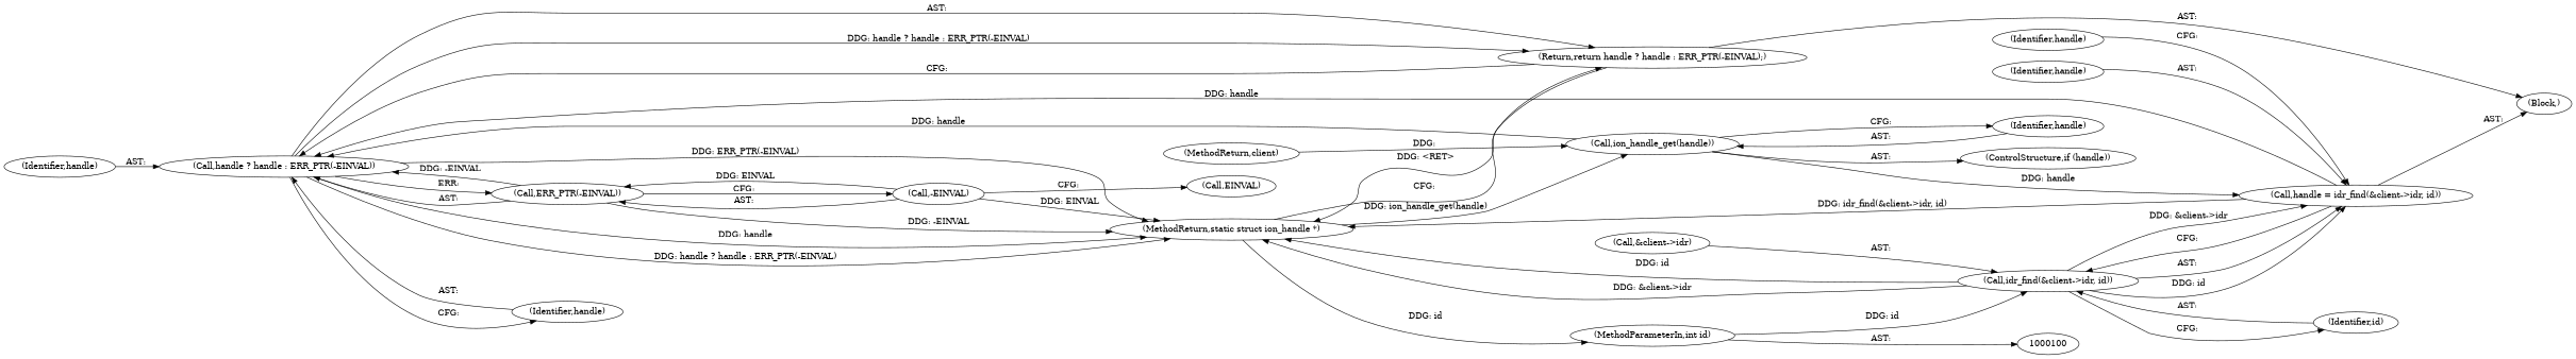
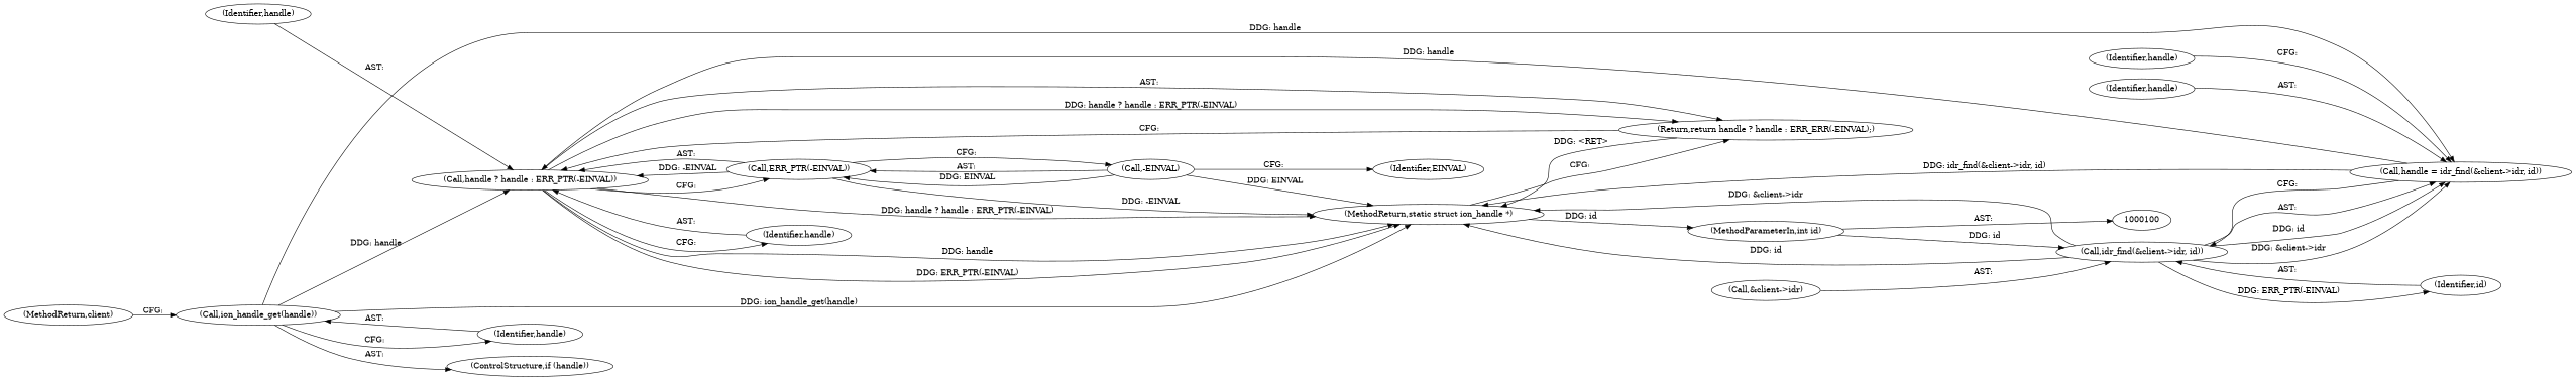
  digraph {
    rankdir=LR
    n1 [label="(Call,handle ? handle : ERR_PTR(-EINVAL))"]
    n2 [label="(Call,ERR_PTR(-EINVAL))"]
-   n3 [label="(Return,return handle ? handle : ERR_PTR(-EINVAL);)"]
+   n3 [label="(Return,return handle ? handle : ERR_ERR(-EINVAL);)"]
    n4 [label="(Identifier,handle)"]
    n5 [label="(MethodReturn,static struct ion_handle *)"]
    n6 [label="(Call,-EINVAL)"]
-   n7 [label="(Block,)"]
    n8 [label="(MethodParameterIn,int id)"]
    n9 [label="(Call,ion_handle_get(handle))"]
    n10 [label="(ControlStructure,if (handle))"]
    n11 [label="(Identifier,handle)"]
    n12 [label="(Call,handle = idr_find(&client->idr, id))"]
    n13 [label="(Call,idr_find(&client->idr, id))"]
    n14 [label="(Identifier,id)"]
    1000100
-   n16 [label="(Call,EINVAL)"]
+   n16 [label="(Identifier,EINVAL)"]
    n17 [label="(Identifier,handle)"]
    n18 [label="(Call,&client->idr)"]
    n19 [label="(MethodReturn,client)"]
    n20 [label="(Identifier,handle)"]
    n21 [label="(Identifier,handle)"]
-   n1 -> n2 [label="ERR: "]
+   n1 -> n2 [label="CFG: "]
    n1 -> n3 [label="AST: "]
    n1 -> n3 [label="DDG: handle ? handle : ERR_PTR(-EINVAL)"]
    n1 -> n4 [label="CFG: "]
    n1 -> n5 [label="DDG: handle"]
    n1 -> n5 [label="DDG: handle ? handle : ERR_PTR(-EINVAL)"]
    n1 -> n5 [label="DDG: ERR_PTR(-EINVAL)"]
    n2 -> n1 [label="AST: "]
    n2 -> n1 [label="DDG: -EINVAL"]
    n2 -> n5 [label="DDG: -EINVAL"]
    n2 -> n6 [label="CFG: "]
    n3 -> n1 [label="CFG: "]
    n3 -> n5 [label="DDG: <RET>"]
-   n3 -> n7 [label="AST: "]
    n4 -> n1 [label="AST: "]
    n5 -> n3 [label="CFG: "]
    n5 -> n8 [label="DDG: id"]
    n6 -> n2 [label="AST: "]
    n6 -> n2 [label="DDG: EINVAL"]
    n6 -> n5 [label="DDG: EINVAL"]
    n6 -> n16 [label="CFG: "]
    n8 -> n13 [label="DDG: id"]
    n8 -> 1000100 [label="AST: "]
    n9 -> n1 [label="DDG: handle"]
-   n5 -> n9 [label="DDG: ion_handle_get(handle)"]
+   n9 -> n5 [label="DDG: ion_handle_get(handle)"]
    n9 -> n10 [label="AST: "]
    n9 -> n11 [label="CFG: "]
    n9 -> n12 [label="DDG: handle"]
    n11 -> n9 [label="AST: "]
    n12 -> n1 [label="DDG: handle"]
    n12 -> n5 [label="DDG: idr_find(&client->idr, id)"]
-   n12 -> n7 [label="AST: "]
    n12 -> n13 [label="CFG: "]
    n13 -> n5 [label="DDG: id"]
    n13 -> n5 [label="DDG: &client->idr"]
    n13 -> n12 [label="AST: "]
    n13 -> n12 [label="DDG: &client->idr"]
    n13 -> n12 [label="DDG: id"]
-   n13 -> n14 [label="CFG: "]
+   n13 -> n14 [label="DDG: ERR_PTR(-EINVAL)"]
    n14 -> n13 [label="AST: "]
    n17 -> n12 [label="CFG: "]
    n18 -> n13 [label="AST: "]
-   n19 -> n9 [label="DDG: "]
+   n19 -> n9 [label="CFG: "]
    n20 -> n1 [label="AST: "]
    n21 -> n12 [label="AST: "]
  }
